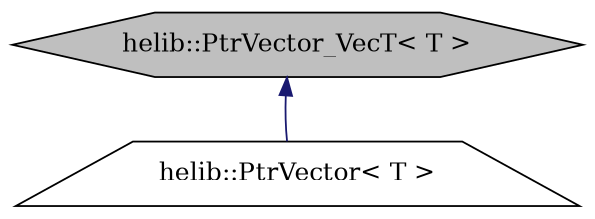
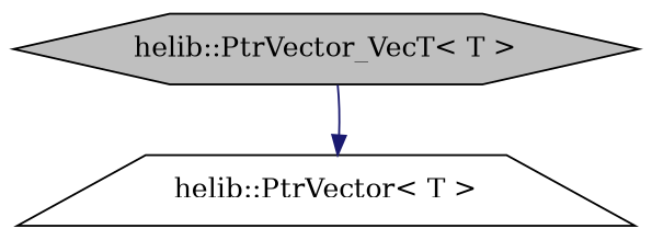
  digraph {
    node [color=black style=filled]
    n1 [fillcolor=grey75 fontcolor=black label="helib::PtrVector_VecT\< T \>" shape=hexagon]
    n2 [fillcolor=white label="helib::PtrVector\< T \>" shape=trapezium]
-   n1 -> n2 [color=midnightblue dir=back style=solid]
+   n2 -> n1 [color=midnightblue dir=back style=solid]
  }
